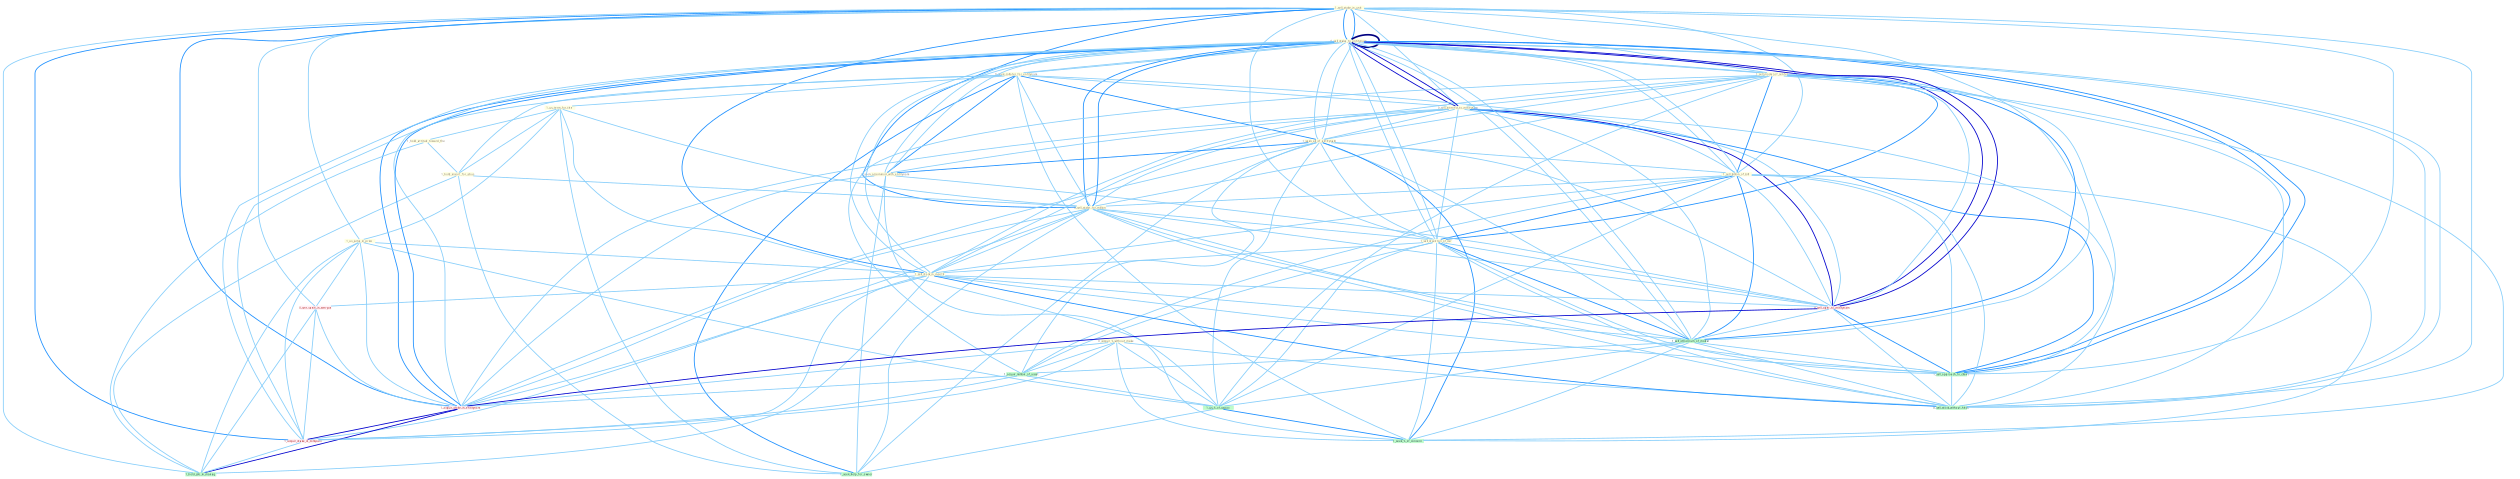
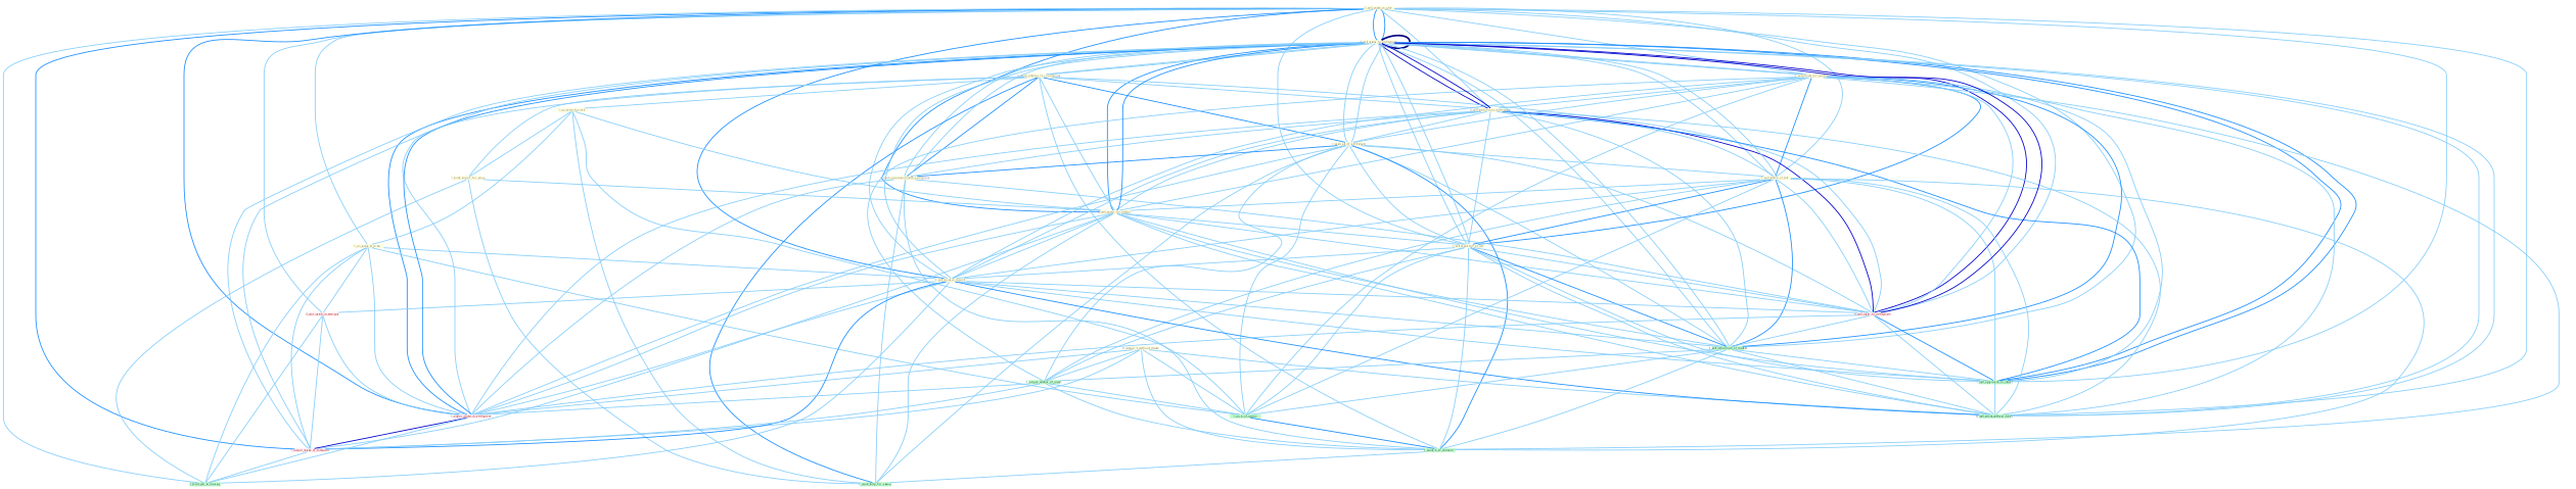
  graph {
    fontname="Roboto Condensed"
    node [color="#ffffe0" fixedsize=true fontcolor="#8b7d6b" fontname="Roboto Condensed" fontsize=4 shape=polygon style=filled]
    edge [color="#87cefa" fontname="Roboto Condensed" w=1]
    "1_sell_stake_in_unit " [height=.06 width=.5]
    "0_sell_stake_to_entitynam " [height=.06 width=.5]
    "0_seek_collater_for_entitynam " [height=.06 width=.5]
    "1_us_term_for_the " [height=.06 width=.5]
    "1_sell_model_of_center " [height=.06 width=.5]
    "0_sell_interest_to_entitynam " [height=.06 width=.5]
    "1_seek_all_of_entitynam " [height=.06 width=.5]
    "1_sell_billion_of_bill " [height=.06 width=.5]
    "0_acquir_%_without_make " [height=.06 width=.5]
    "1_seek_accommod_with_entitynam " [height=.06 width=.5]
-   "1_hold_attitud_toward_the " [height=.06 width=.5]
    "1_hold_incent_for_abus " [height=.06 width=.5]
    "0_sell_stake_for_million " [height=.06 width=.5]
    "1_sell_inventori_of_car " [height=.06 width=.5]
    "1_us_jump_in_price " [height=.06 width=.5]
    "0_sell_stock_in_month " [height=.06 width=.5]
    "0_sell_oper_to_entitynam " [color="#fff0f5" fontcolor="#b22222" height=.06 width=.5]
    "0_see_vaniti_in_everyon " [color="#fff0f5" fontcolor="#b22222" height=.06 width=.5]
    "1_acquir_stake_in_entitynam " [color="#fff0f5" fontcolor="#b22222" height=.06 width=.5]
    "1_acquir_stake_in_compani " [color="#fff0f5" fontcolor="#b22222" height=.06 width=.5]
    "1_sell_othernum_of_model " [color="#BDFCC9" fontcolor="#2f4f4f" height=.06 width=.5]
    "1_sell_approach_to_client " [color="#BDFCC9" fontcolor="#2f4f4f" height=.06 width=.5]
    "1_hold_job_in_manag " [color="#BDFCC9" fontcolor="#2f4f4f" height=.06 width=.5]
    "0_sell_stock_without_hitch " [color="#BDFCC9" fontcolor="#2f4f4f" height=.06 width=.5]
    "1_seek_%_of_concern " [color="#BDFCC9" fontcolor="#2f4f4f" height=.06 width=.5]
    "1_seek_help_for_owner " [color="#BDFCC9" fontcolor="#2f4f4f" height=.06 width=.5]
    "1_us_%_of_capac " [color="#BDFCC9" fontcolor="#2f4f4f" height=.06 width=.5]
    "1_acquir_million_of_asset " [color="#BDFCC9" fontcolor="#2f4f4f" height=.06 width=.5]
    subgraph sub_1 {
      "1_sell_stake_in_unit "
      "0_sell_stake_to_entitynam "
      "0_seek_collater_for_entitynam "
      "1_us_term_for_the "
      "1_sell_model_of_center "
      "0_sell_interest_to_entitynam "
      "1_seek_all_of_entitynam "
      "1_sell_billion_of_bill "
      "0_acquir_%_without_make "
      "1_seek_accommod_with_entitynam "
-     "1_hold_attitud_toward_the "
      "1_hold_incent_for_abus "
      "0_sell_stake_for_million "
      "1_sell_inventori_of_car "
      "1_us_jump_in_price "
      "0_sell_stock_in_month "
    }
    subgraph sub_2 {
      "0_sell_stake_to_entitynam "
      "0_sell_oper_to_entitynam "
      "0_see_vaniti_in_everyon "
      "1_acquir_stake_in_entitynam "
      "1_acquir_stake_in_compani "
    }
    "1_sell_stake_in_unit " -- "0_sell_stake_to_entitynam " [color="#1e90ff" w=2]
    "1_sell_stake_in_unit " -- "0_sell_stake_to_entitynam " [color="#1e90ff" w=2]
    "1_sell_stake_in_unit " -- "1_sell_model_of_center "
    "1_sell_stake_in_unit " -- "0_sell_interest_to_entitynam "
    "1_sell_stake_in_unit " -- "1_sell_billion_of_bill "
    "1_sell_stake_in_unit " -- "0_sell_stake_for_million " [color="#1e90ff" w=2]
    "1_sell_stake_in_unit " -- "1_sell_inventori_of_car "
    "1_sell_stake_in_unit " -- "1_us_jump_in_price "
    "1_sell_stake_in_unit " -- "0_sell_stock_in_month " [color="#1e90ff" w=2]
+   "1_sell_stake_in_unit " -- "0_sell_oper_to_entitynam "
    "1_sell_stake_in_unit " -- "0_see_vaniti_in_everyon "
    "1_sell_stake_in_unit " -- "1_acquir_stake_in_entitynam " [color="#1e90ff" w=2]
    "1_sell_stake_in_unit " -- "1_acquir_stake_in_compani " [color="#1e90ff" w=2]
    "1_sell_stake_in_unit " -- "1_sell_othernum_of_model "
    "1_sell_stake_in_unit " -- "1_sell_approach_to_client "
    "1_sell_stake_in_unit " -- "1_hold_job_in_manag "
    "1_sell_stake_in_unit " -- "0_sell_stock_without_hitch "
    "0_sell_stake_to_entitynam " -- "0_sell_stake_to_entitynam " [color="#000080" style=bold w=4]
    "0_sell_stake_to_entitynam " -- "0_seek_collater_for_entitynam "
    "0_sell_stake_to_entitynam " -- "1_sell_model_of_center "
    "0_sell_stake_to_entitynam " -- "0_sell_interest_to_entitynam " [color="#0000cd" w=3]
    "0_sell_stake_to_entitynam " -- "1_seek_all_of_entitynam "
    "0_sell_stake_to_entitynam " -- "1_sell_billion_of_bill "
    "0_sell_stake_to_entitynam " -- "1_seek_accommod_with_entitynam "
    "0_sell_stake_to_entitynam " -- "0_sell_stake_for_million " [color="#1e90ff" w=2]
    "0_sell_stake_to_entitynam " -- "1_sell_inventori_of_car "
    "0_sell_stake_to_entitynam " -- "0_sell_stock_in_month "
    "0_sell_stake_to_entitynam " -- "0_sell_oper_to_entitynam " [color="#0000cd" w=3]
    "0_sell_stake_to_entitynam " -- "1_acquir_stake_in_entitynam " [color="#1e90ff" w=2]
    "0_sell_stake_to_entitynam " -- "1_acquir_stake_in_compani "
    "0_sell_stake_to_entitynam " -- "1_sell_othernum_of_model "
    "0_sell_stake_to_entitynam " -- "1_sell_approach_to_client " [color="#1e90ff" w=2]
    "0_sell_stake_to_entitynam " -- "1_sell_approach_to_client " [color="#1e90ff" w=2]
    "0_sell_stake_to_entitynam " -- "0_sell_stock_without_hitch "
    "0_sell_stake_to_entitynam " -- "0_sell_stock_without_hitch "
    "0_seek_collater_for_entitynam " -- "0_sell_stake_to_entitynam "
    "0_seek_collater_for_entitynam " -- "1_us_term_for_the "
    "0_seek_collater_for_entitynam " -- "0_sell_interest_to_entitynam "
    "0_seek_collater_for_entitynam " -- "1_seek_all_of_entitynam " [color="#1e90ff" w=2]
    "0_seek_collater_for_entitynam " -- "1_seek_accommod_with_entitynam " [color="#1e90ff" w=2]
    "0_seek_collater_for_entitynam " -- "1_hold_incent_for_abus "
    "0_seek_collater_for_entitynam " -- "0_sell_stake_for_million "
    "0_seek_collater_for_entitynam " -- "0_sell_oper_to_entitynam "
    "0_seek_collater_for_entitynam " -- "1_acquir_stake_in_entitynam "
    "0_seek_collater_for_entitynam " -- "1_seek_%_of_concern "
    "0_seek_collater_for_entitynam " -- "1_seek_help_for_owner " [color="#1e90ff" w=2]
-   "1_us_term_for_the " -- "1_hold_attitud_toward_the "
    "1_us_term_for_the " -- "1_hold_incent_for_abus "
    "1_us_term_for_the " -- "0_sell_stake_for_million "
    "1_us_term_for_the " -- "1_us_jump_in_price "
    "1_us_term_for_the " -- "1_seek_help_for_owner "
    "1_us_term_for_the " -- "1_us_%_of_capac "
    "1_sell_model_of_center " -- "0_sell_stake_to_entitynam "
    "1_sell_model_of_center " -- "0_sell_interest_to_entitynam "
    "1_sell_model_of_center " -- "1_seek_all_of_entitynam "
    "1_sell_model_of_center " -- "1_sell_billion_of_bill " [color="#1e90ff" w=2]
    "1_sell_model_of_center " -- "0_sell_stake_for_million "
    "1_sell_model_of_center " -- "1_sell_inventori_of_car " [color="#1e90ff" w=2]
    "1_sell_model_of_center " -- "0_sell_stock_in_month "
    "1_sell_model_of_center " -- "0_sell_oper_to_entitynam "
    "1_sell_model_of_center " -- "1_sell_othernum_of_model " [color="#1e90ff" w=2]
    "1_sell_model_of_center " -- "1_sell_approach_to_client "
    "1_sell_model_of_center " -- "0_sell_stock_without_hitch "
    "1_sell_model_of_center " -- "1_seek_%_of_concern "
    "1_sell_model_of_center " -- "1_us_%_of_capac "
    "1_sell_model_of_center " -- "1_acquir_million_of_asset "
    "0_sell_interest_to_entitynam " -- "0_sell_stake_to_entitynam " [color="#0000cd" w=3]
    "0_sell_interest_to_entitynam " -- "1_seek_all_of_entitynam "
    "0_sell_interest_to_entitynam " -- "1_sell_billion_of_bill "
    "0_sell_interest_to_entitynam " -- "1_seek_accommod_with_entitynam "
    "0_sell_interest_to_entitynam " -- "0_sell_stake_for_million "
    "0_sell_interest_to_entitynam " -- "1_sell_inventori_of_car "
    "0_sell_interest_to_entitynam " -- "0_sell_stock_in_month "
    "0_sell_interest_to_entitynam " -- "0_sell_oper_to_entitynam " [color="#0000cd" w=3]
    "0_sell_interest_to_entitynam " -- "1_acquir_stake_in_entitynam "
    "0_sell_interest_to_entitynam " -- "1_sell_othernum_of_model "
    "0_sell_interest_to_entitynam " -- "1_sell_approach_to_client " [color="#1e90ff" w=2]
    "0_sell_interest_to_entitynam " -- "0_sell_stock_without_hitch "
    "1_seek_all_of_entitynam " -- "0_sell_stake_to_entitynam "
    "1_seek_all_of_entitynam " -- "1_sell_billion_of_bill "
    "1_seek_all_of_entitynam " -- "1_seek_accommod_with_entitynam " [color="#1e90ff" w=2]
    "1_seek_all_of_entitynam " -- "1_sell_inventori_of_car "
    "1_seek_all_of_entitynam " -- "0_sell_oper_to_entitynam "
    "1_seek_all_of_entitynam " -- "1_acquir_stake_in_entitynam "
    "1_seek_all_of_entitynam " -- "1_sell_othernum_of_model "
    "1_seek_all_of_entitynam " -- "1_seek_%_of_concern " [color="#1e90ff" w=2]
    "1_seek_all_of_entitynam " -- "1_seek_help_for_owner "
    "1_seek_all_of_entitynam " -- "1_us_%_of_capac "
    "1_seek_all_of_entitynam " -- "1_acquir_million_of_asset "
    "1_sell_billion_of_bill " -- "0_sell_stake_to_entitynam "
    "1_sell_billion_of_bill " -- "0_sell_stake_for_million "
    "1_sell_billion_of_bill " -- "1_sell_inventori_of_car " [color="#1e90ff" w=2]
    "1_sell_billion_of_bill " -- "0_sell_stock_in_month "
    "1_sell_billion_of_bill " -- "0_sell_oper_to_entitynam "
    "1_sell_billion_of_bill " -- "1_sell_othernum_of_model " [color="#1e90ff" w=2]
    "1_sell_billion_of_bill " -- "1_sell_approach_to_client "
    "1_sell_billion_of_bill " -- "0_sell_stock_without_hitch "
    "1_sell_billion_of_bill " -- "1_seek_%_of_concern "
    "1_sell_billion_of_bill " -- "1_us_%_of_capac "
    "1_sell_billion_of_bill " -- "1_acquir_million_of_asset "
    "0_acquir_%_without_make " -- "1_acquir_stake_in_entitynam "
    "0_acquir_%_without_make " -- "1_acquir_stake_in_compani "
    "0_acquir_%_without_make " -- "0_sell_stock_without_hitch "
    "0_acquir_%_without_make " -- "1_seek_%_of_concern "
    "0_acquir_%_without_make " -- "1_us_%_of_capac "
    "0_acquir_%_without_make " -- "1_acquir_million_of_asset "
    "1_seek_accommod_with_entitynam " -- "0_sell_stake_to_entitynam "
    "1_seek_accommod_with_entitynam " -- "0_sell_oper_to_entitynam "
    "1_seek_accommod_with_entitynam " -- "1_acquir_stake_in_entitynam "
    "1_seek_accommod_with_entitynam " -- "1_seek_%_of_concern "
    "1_seek_accommod_with_entitynam " -- "1_seek_help_for_owner "
-   "1_hold_attitud_toward_the " -- "1_hold_incent_for_abus "
-   "1_hold_attitud_toward_the " -- "1_hold_job_in_manag "
    "1_hold_incent_for_abus " -- "0_sell_stake_for_million "
    "1_hold_incent_for_abus " -- "1_hold_job_in_manag "
    "1_hold_incent_for_abus " -- "1_seek_help_for_owner "
    "0_sell_stake_for_million " -- "0_sell_stake_to_entitynam " [color="#1e90ff" w=2]
    "0_sell_stake_for_million " -- "1_sell_inventori_of_car "
    "0_sell_stake_for_million " -- "0_sell_stock_in_month "
    "0_sell_stake_for_million " -- "0_sell_oper_to_entitynam "
    "0_sell_stake_for_million " -- "1_acquir_stake_in_entitynam "
    "0_sell_stake_for_million " -- "1_acquir_stake_in_compani "
    "0_sell_stake_for_million " -- "1_sell_othernum_of_model "
    "0_sell_stake_for_million " -- "1_sell_approach_to_client "
    "0_sell_stake_for_million " -- "0_sell_stock_without_hitch "
    "0_sell_stake_for_million " -- "1_seek_help_for_owner "
    "1_sell_inventori_of_car " -- "0_sell_stake_to_entitynam "
    "1_sell_inventori_of_car " -- "0_sell_stock_in_month "
    "1_sell_inventori_of_car " -- "0_sell_oper_to_entitynam "
    "1_sell_inventori_of_car " -- "1_sell_othernum_of_model " [color="#1e90ff" w=2]
    "1_sell_inventori_of_car " -- "1_sell_approach_to_client "
    "1_sell_inventori_of_car " -- "0_sell_stock_without_hitch "
    "1_sell_inventori_of_car " -- "1_seek_%_of_concern "
    "1_sell_inventori_of_car " -- "1_us_%_of_capac "
    "1_sell_inventori_of_car " -- "1_acquir_million_of_asset "
    "1_us_jump_in_price " -- "0_sell_stock_in_month "
    "1_us_jump_in_price " -- "0_see_vaniti_in_everyon "
    "1_us_jump_in_price " -- "1_acquir_stake_in_entitynam "
    "1_us_jump_in_price " -- "1_acquir_stake_in_compani "
    "1_us_jump_in_price " -- "1_hold_job_in_manag "
    "1_us_jump_in_price " -- "1_us_%_of_capac "
    "0_sell_stock_in_month " -- "0_sell_stake_to_entitynam "
    "0_sell_stock_in_month " -- "0_sell_oper_to_entitynam "
    "0_sell_stock_in_month " -- "0_see_vaniti_in_everyon "
    "0_sell_stock_in_month " -- "1_acquir_stake_in_entitynam "
-   "0_sell_stock_in_month " -- "1_acquir_stake_in_compani "
+   "0_sell_stock_in_month " -- "1_acquir_stake_in_compani " [color="#1e90ff"]
    "0_sell_stock_in_month " -- "1_sell_othernum_of_model "
    "0_sell_stock_in_month " -- "1_sell_approach_to_client "
    "0_sell_stock_in_month " -- "1_hold_job_in_manag "
    "0_sell_stock_in_month " -- "0_sell_stock_without_hitch " [color="#1e90ff" w=2]
    "0_sell_oper_to_entitynam " -- "0_sell_stake_to_entitynam " [color="#0000cd" w=3]
-   "0_sell_oper_to_entitynam " -- "1_acquir_stake_in_entitynam " [color="#0000cd"]
+   "0_sell_oper_to_entitynam " -- "1_acquir_stake_in_entitynam "
    "0_sell_oper_to_entitynam " -- "1_sell_othernum_of_model "
    "0_sell_oper_to_entitynam " -- "1_sell_approach_to_client " [color="#1e90ff" w=2]
    "0_sell_oper_to_entitynam " -- "0_sell_stock_without_hitch "
    "0_see_vaniti_in_everyon " -- "1_acquir_stake_in_entitynam "
    "0_see_vaniti_in_everyon " -- "1_acquir_stake_in_compani "
    "0_see_vaniti_in_everyon " -- "1_hold_job_in_manag "
    "1_acquir_stake_in_entitynam " -- "0_sell_stake_to_entitynam " [color="#1e90ff" w=2]
    "1_acquir_stake_in_entitynam " -- "1_acquir_stake_in_compani " [color="#0000cd" w=3]
-   "1_acquir_stake_in_entitynam " -- "1_hold_job_in_manag " [color="#0000cd"]
+   "1_acquir_stake_in_entitynam " -- "1_hold_job_in_manag "
    "1_acquir_stake_in_compani " -- "0_sell_stake_to_entitynam "
    "1_acquir_stake_in_compani " -- "1_hold_job_in_manag "
    "1_sell_othernum_of_model " -- "0_sell_stake_to_entitynam "
    "1_sell_othernum_of_model " -- "1_sell_approach_to_client "
    "1_sell_othernum_of_model " -- "0_sell_stock_without_hitch "
    "1_sell_othernum_of_model " -- "1_seek_%_of_concern "
    "1_sell_othernum_of_model " -- "1_us_%_of_capac "
    "1_sell_othernum_of_model " -- "1_acquir_million_of_asset "
    "1_sell_approach_to_client " -- "0_sell_stock_without_hitch "
-   "1_us_%_of_capac " -- "1_seek_help_for_owner "
+   "1_seek_%_of_concern " -- "1_seek_help_for_owner "
    "1_us_%_of_capac " -- "1_seek_%_of_concern " [color="#1e90ff" w=2]
    "1_acquir_million_of_asset " -- "1_acquir_stake_in_entitynam "
    "1_acquir_million_of_asset " -- "1_acquir_stake_in_compani "
+   "1_acquir_million_of_asset " -- "1_seek_%_of_concern "
    "1_acquir_million_of_asset " -- "1_us_%_of_capac "
  }
